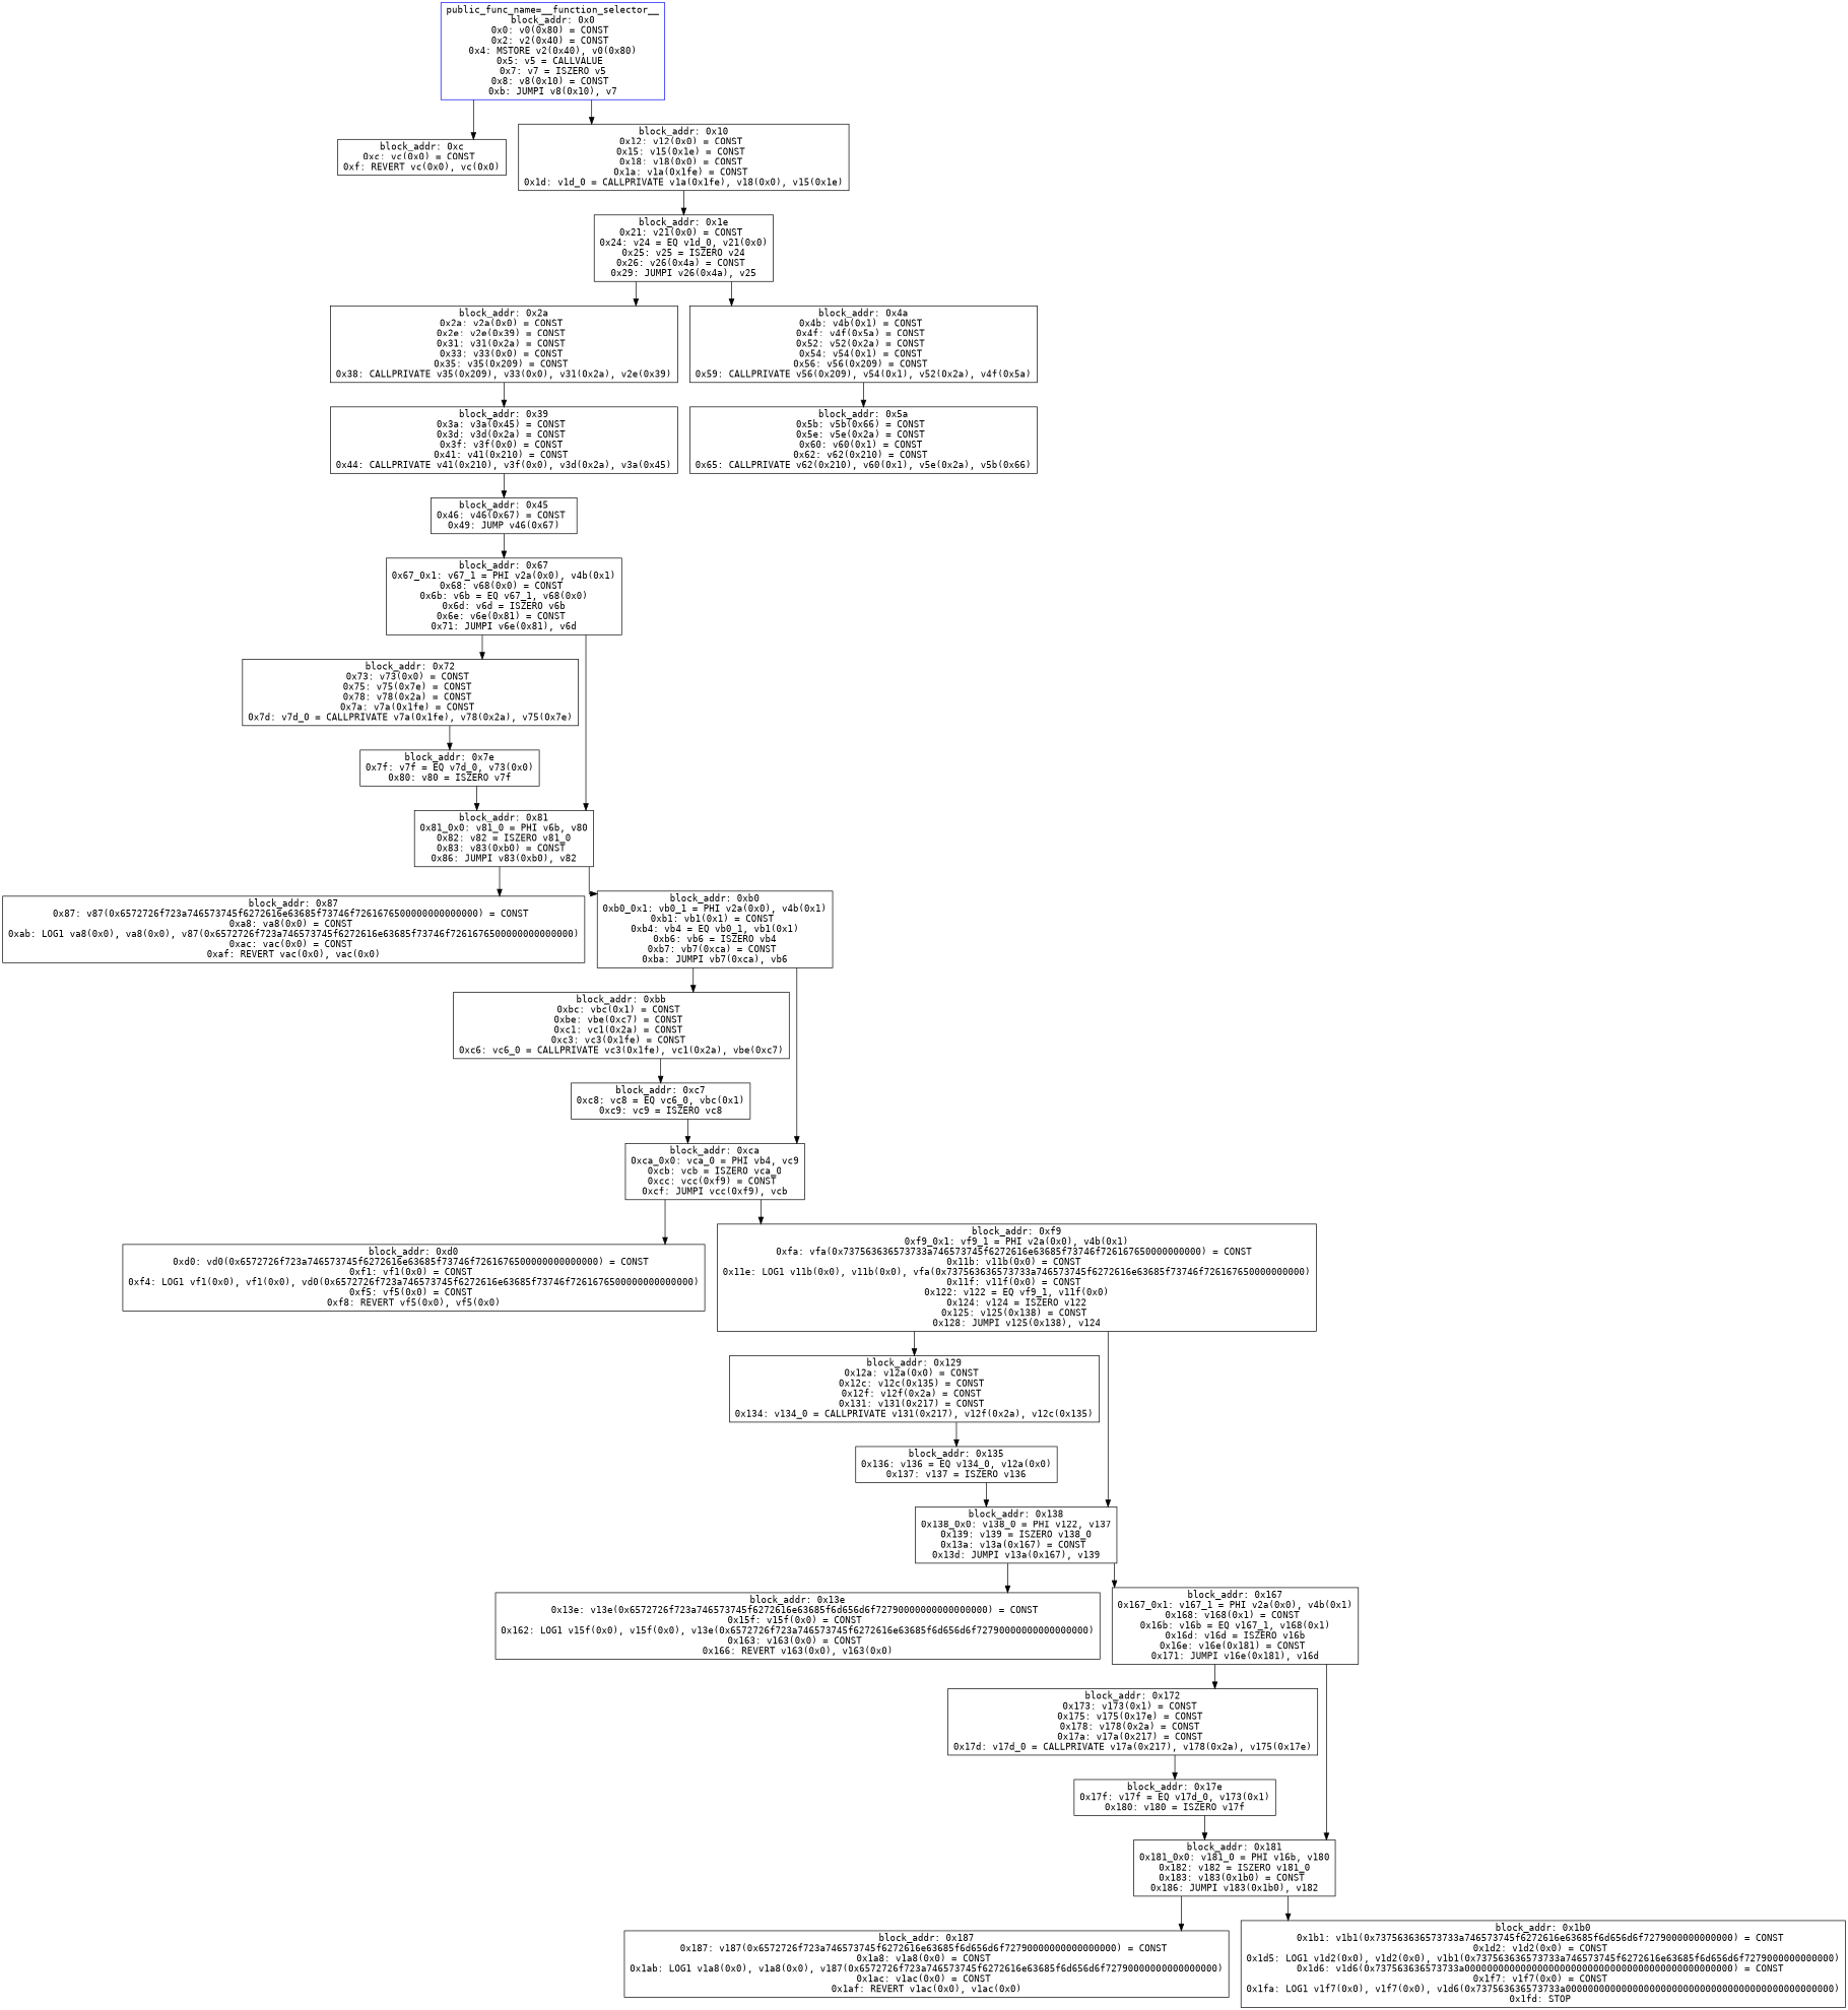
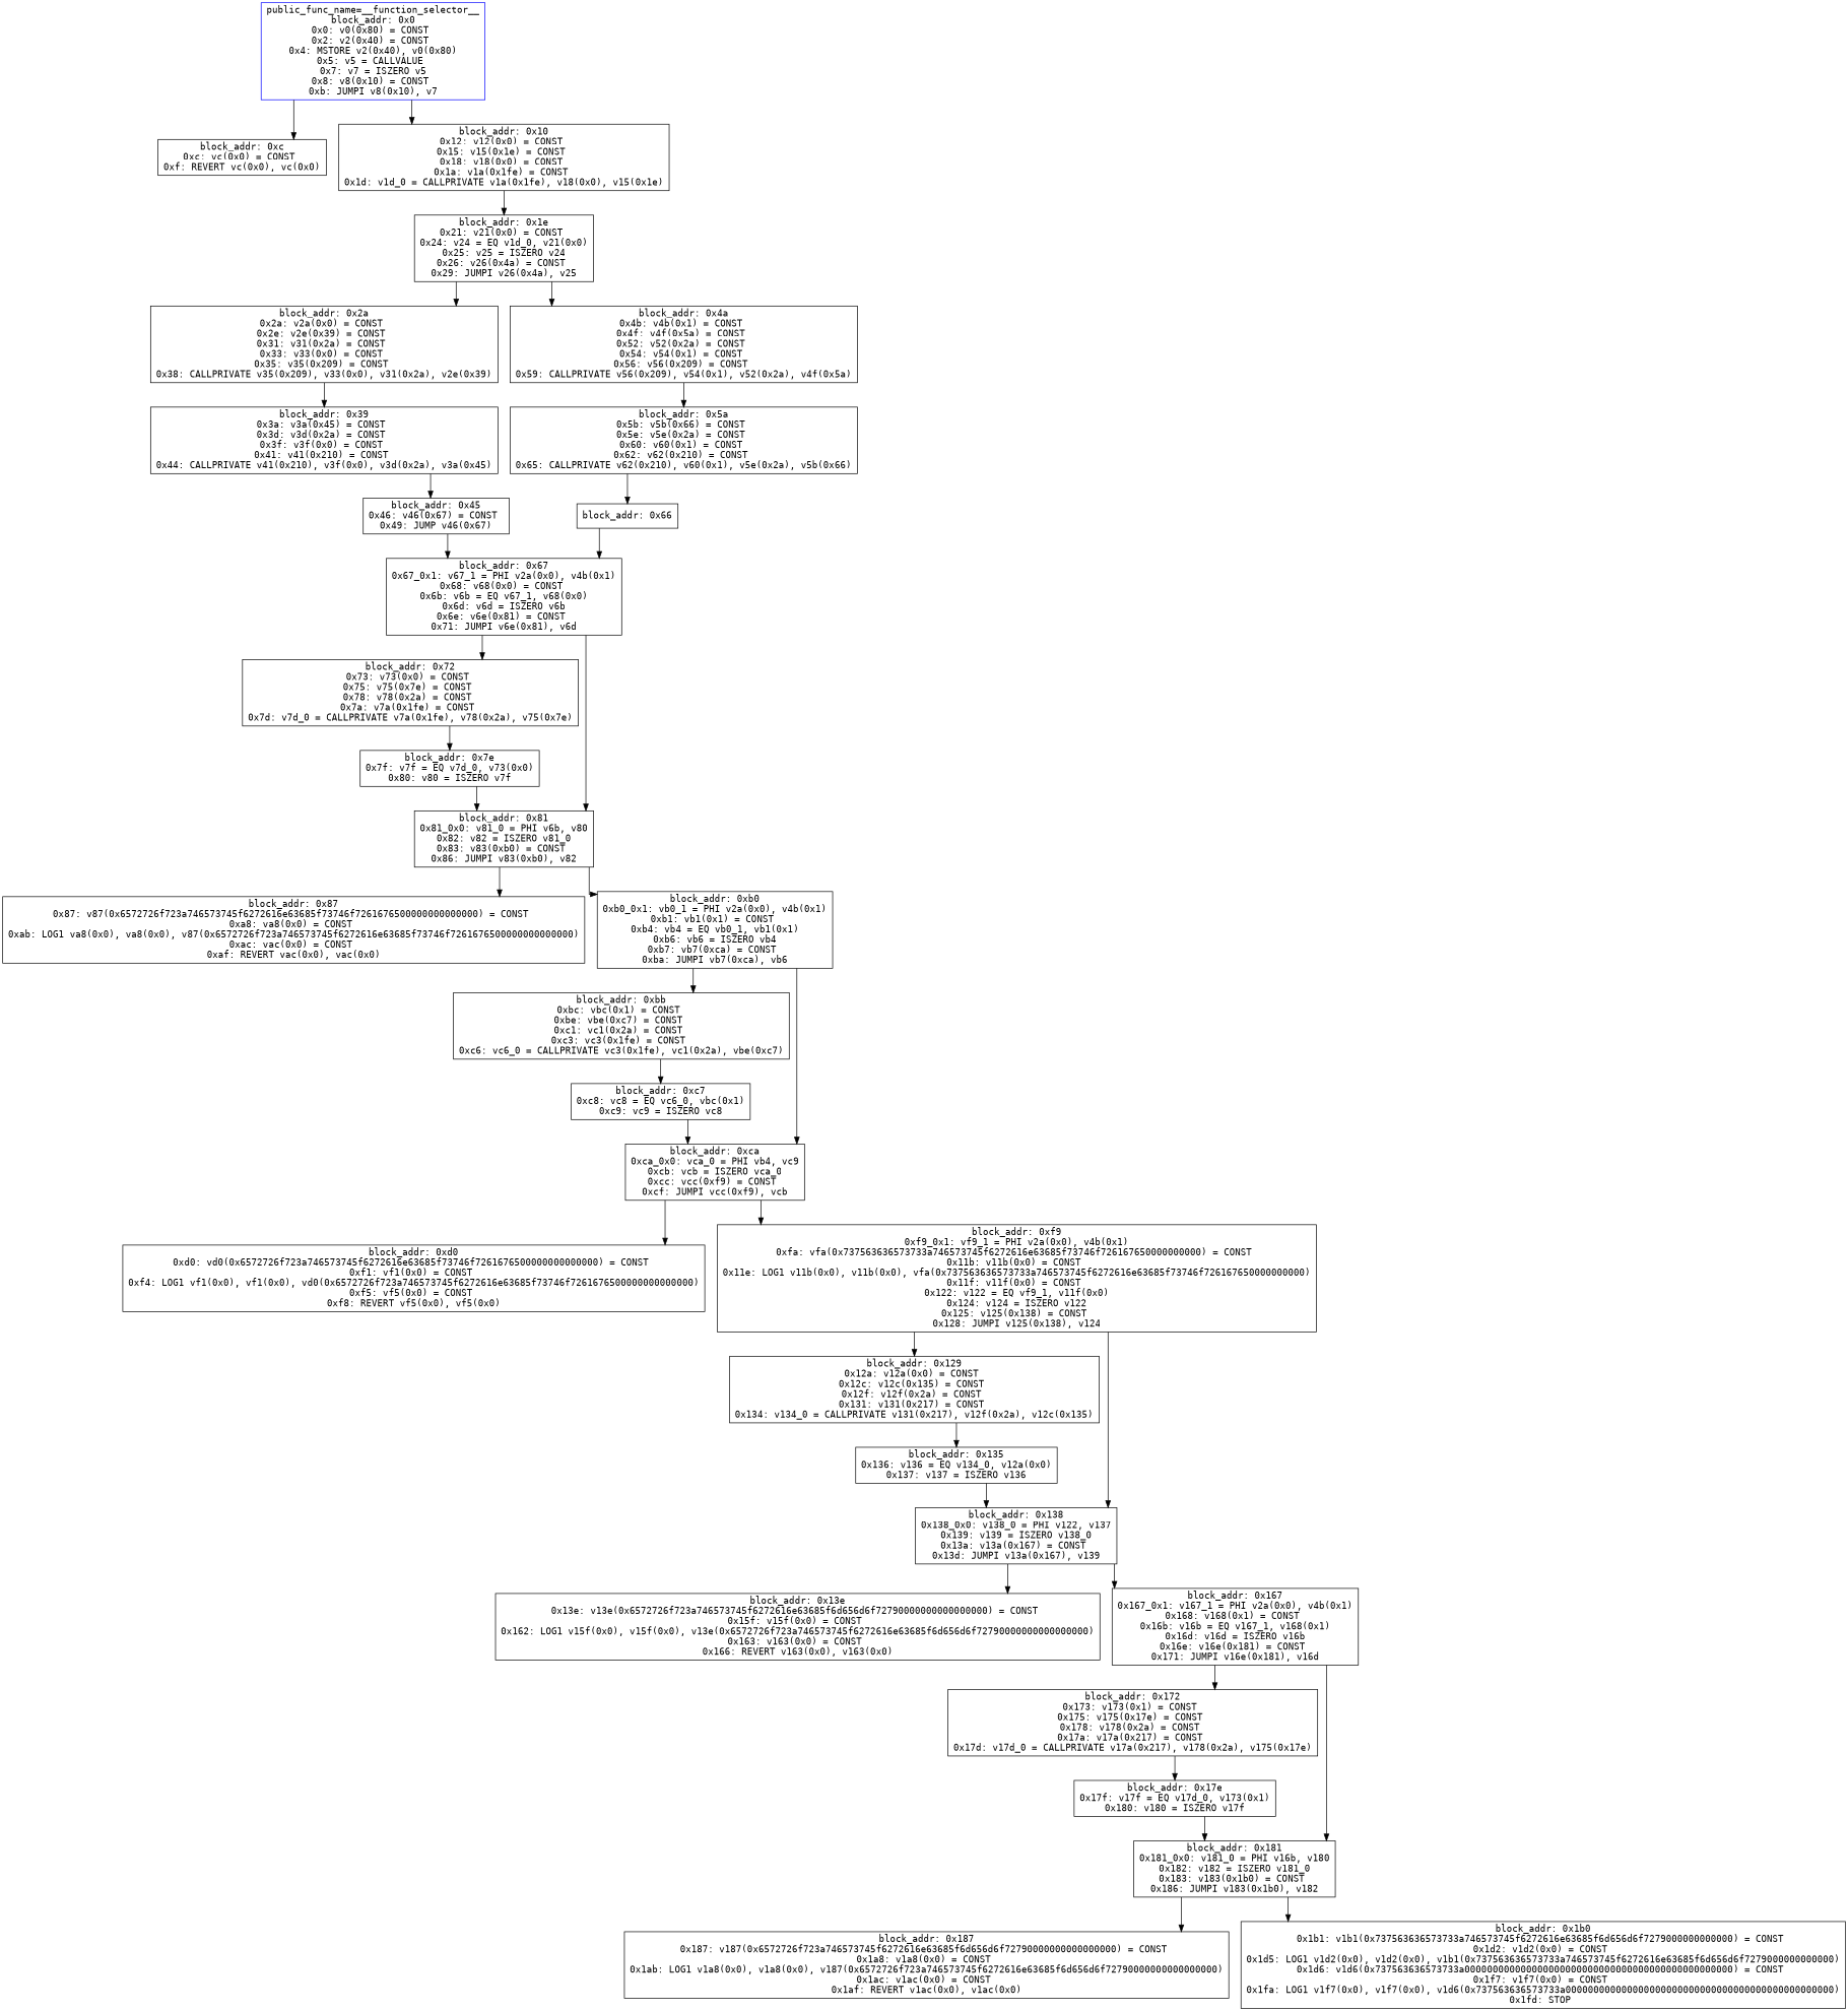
  digraph {
    splines=ortho
    fontname="DejaVu Sans Mono"
    node [color=black fontname="DejaVu Sans Mono" shape=box]
    edge [fontname="DejaVu Sans Mono"]
    n1 [color=blue label="public_func_name=__function_selector__\nblock_addr: 0x0\n0x0: v0(0x80) = CONST \n0x2: v2(0x40) = CONST \n0x4: MSTORE v2(0x40), v0(0x80)\n0x5: v5 = CALLVALUE \n0x7: v7 = ISZERO v5\n0x8: v8(0x10) = CONST \n0xb: JUMPI v8(0x10), v7"]
    n2 [label="block_addr: 0xc\n0xc: vc(0x0) = CONST \n0xf: REVERT vc(0x0), vc(0x0)"]
    n3 [label="block_addr: 0x10\n0x12: v12(0x0) = CONST \n0x15: v15(0x1e) = CONST \n0x18: v18(0x0) = CONST \n0x1a: v1a(0x1fe) = CONST \n0x1d: v1d_0 = CALLPRIVATE v1a(0x1fe), v18(0x0), v15(0x1e)"]
    n4 [label="block_addr: 0x1e\n0x21: v21(0x0) = CONST \n0x24: v24 = EQ v1d_0, v21(0x0)\n0x25: v25 = ISZERO v24\n0x26: v26(0x4a) = CONST \n0x29: JUMPI v26(0x4a), v25"]
    n5 [label="block_addr: 0x2a\n0x2a: v2a(0x0) = CONST \n0x2e: v2e(0x39) = CONST \n0x31: v31(0x2a) = CONST \n0x33: v33(0x0) = CONST \n0x35: v35(0x209) = CONST \n0x38: CALLPRIVATE v35(0x209), v33(0x0), v31(0x2a), v2e(0x39)"]
    n6 [label="block_addr: 0x4a\n0x4b: v4b(0x1) = CONST \n0x4f: v4f(0x5a) = CONST \n0x52: v52(0x2a) = CONST \n0x54: v54(0x1) = CONST \n0x56: v56(0x209) = CONST \n0x59: CALLPRIVATE v56(0x209), v54(0x1), v52(0x2a), v4f(0x5a)"]
    n7 [label="block_addr: 0x39\n0x3a: v3a(0x45) = CONST \n0x3d: v3d(0x2a) = CONST \n0x3f: v3f(0x0) = CONST \n0x41: v41(0x210) = CONST \n0x44: CALLPRIVATE v41(0x210), v3f(0x0), v3d(0x2a), v3a(0x45)"]
    n8 [label="block_addr: 0x45\n0x46: v46(0x67) = CONST \n0x49: JUMP v46(0x67)"]
    n9 [label="block_addr: 0x67\n0x67_0x1: v67_1 = PHI v2a(0x0), v4b(0x1)\n0x68: v68(0x0) = CONST \n0x6b: v6b = EQ v67_1, v68(0x0)\n0x6d: v6d = ISZERO v6b\n0x6e: v6e(0x81) = CONST \n0x71: JUMPI v6e(0x81), v6d"]
    n10 [label="block_addr: 0x5a\n0x5b: v5b(0x66) = CONST \n0x5e: v5e(0x2a) = CONST \n0x60: v60(0x1) = CONST \n0x62: v62(0x210) = CONST \n0x65: CALLPRIVATE v62(0x210), v60(0x1), v5e(0x2a), v5b(0x66)"]
+   n11 [label="block_addr: 0x66"]
    n12 [label="block_addr: 0x72\n0x73: v73(0x0) = CONST \n0x75: v75(0x7e) = CONST \n0x78: v78(0x2a) = CONST \n0x7a: v7a(0x1fe) = CONST \n0x7d: v7d_0 = CALLPRIVATE v7a(0x1fe), v78(0x2a), v75(0x7e)"]
    n13 [label="block_addr: 0x81\n0x81_0x0: v81_0 = PHI v6b, v80\n0x82: v82 = ISZERO v81_0\n0x83: v83(0xb0) = CONST \n0x86: JUMPI v83(0xb0), v82"]
    n14 [label="block_addr: 0x7e\n0x7f: v7f = EQ v7d_0, v73(0x0)\n0x80: v80 = ISZERO v7f"]
    n15 [label="block_addr: 0x87\n0x87: v87(0x6572726f723a746573745f6272616e63685f73746f7261676500000000000000) = CONST \n0xa8: va8(0x0) = CONST \n0xab: LOG1 va8(0x0), va8(0x0), v87(0x6572726f723a746573745f6272616e63685f73746f7261676500000000000000)\n0xac: vac(0x0) = CONST \n0xaf: REVERT vac(0x0), vac(0x0)"]
    n16 [label="block_addr: 0xb0\n0xb0_0x1: vb0_1 = PHI v2a(0x0), v4b(0x1)\n0xb1: vb1(0x1) = CONST \n0xb4: vb4 = EQ vb0_1, vb1(0x1)\n0xb6: vb6 = ISZERO vb4\n0xb7: vb7(0xca) = CONST \n0xba: JUMPI vb7(0xca), vb6"]
    n17 [label="block_addr: 0xbb\n0xbc: vbc(0x1) = CONST \n0xbe: vbe(0xc7) = CONST \n0xc1: vc1(0x2a) = CONST \n0xc3: vc3(0x1fe) = CONST \n0xc6: vc6_0 = CALLPRIVATE vc3(0x1fe), vc1(0x2a), vbe(0xc7)"]
    n18 [label="block_addr: 0xca\n0xca_0x0: vca_0 = PHI vb4, vc9\n0xcb: vcb = ISZERO vca_0\n0xcc: vcc(0xf9) = CONST \n0xcf: JUMPI vcc(0xf9), vcb"]
    n19 [label="block_addr: 0xc7\n0xc8: vc8 = EQ vc6_0, vbc(0x1)\n0xc9: vc9 = ISZERO vc8"]
    n20 [label="block_addr: 0xd0\n0xd0: vd0(0x6572726f723a746573745f6272616e63685f73746f7261676500000000000000) = CONST \n0xf1: vf1(0x0) = CONST \n0xf4: LOG1 vf1(0x0), vf1(0x0), vd0(0x6572726f723a746573745f6272616e63685f73746f7261676500000000000000)\n0xf5: vf5(0x0) = CONST \n0xf8: REVERT vf5(0x0), vf5(0x0)"]
    n21 [label="block_addr: 0xf9\n0xf9_0x1: vf9_1 = PHI v2a(0x0), v4b(0x1)\n0xfa: vfa(0x737563636573733a746573745f6272616e63685f73746f726167650000000000) = CONST \n0x11b: v11b(0x0) = CONST \n0x11e: LOG1 v11b(0x0), v11b(0x0), vfa(0x737563636573733a746573745f6272616e63685f73746f726167650000000000)\n0x11f: v11f(0x0) = CONST \n0x122: v122 = EQ vf9_1, v11f(0x0)\n0x124: v124 = ISZERO v122\n0x125: v125(0x138) = CONST \n0x128: JUMPI v125(0x138), v124"]
    n22 [label="block_addr: 0x129\n0x12a: v12a(0x0) = CONST \n0x12c: v12c(0x135) = CONST \n0x12f: v12f(0x2a) = CONST \n0x131: v131(0x217) = CONST \n0x134: v134_0 = CALLPRIVATE v131(0x217), v12f(0x2a), v12c(0x135)"]
    n23 [label="block_addr: 0x138\n0x138_0x0: v138_0 = PHI v122, v137\n0x139: v139 = ISZERO v138_0\n0x13a: v13a(0x167) = CONST \n0x13d: JUMPI v13a(0x167), v139"]
    n24 [label="block_addr: 0x135\n0x136: v136 = EQ v134_0, v12a(0x0)\n0x137: v137 = ISZERO v136"]
    n25 [label="block_addr: 0x13e\n0x13e: v13e(0x6572726f723a746573745f6272616e63685f6d656d6f72790000000000000000) = CONST \n0x15f: v15f(0x0) = CONST \n0x162: LOG1 v15f(0x0), v15f(0x0), v13e(0x6572726f723a746573745f6272616e63685f6d656d6f72790000000000000000)\n0x163: v163(0x0) = CONST \n0x166: REVERT v163(0x0), v163(0x0)"]
    n26 [label="block_addr: 0x167\n0x167_0x1: v167_1 = PHI v2a(0x0), v4b(0x1)\n0x168: v168(0x1) = CONST \n0x16b: v16b = EQ v167_1, v168(0x1)\n0x16d: v16d = ISZERO v16b\n0x16e: v16e(0x181) = CONST \n0x171: JUMPI v16e(0x181), v16d"]
    n27 [label="block_addr: 0x172\n0x173: v173(0x1) = CONST \n0x175: v175(0x17e) = CONST \n0x178: v178(0x2a) = CONST \n0x17a: v17a(0x217) = CONST \n0x17d: v17d_0 = CALLPRIVATE v17a(0x217), v178(0x2a), v175(0x17e)"]
    n28 [label="block_addr: 0x181\n0x181_0x0: v181_0 = PHI v16b, v180\n0x182: v182 = ISZERO v181_0\n0x183: v183(0x1b0) = CONST \n0x186: JUMPI v183(0x1b0), v182"]
    n29 [label="block_addr: 0x17e\n0x17f: v17f = EQ v17d_0, v173(0x1)\n0x180: v180 = ISZERO v17f"]
    n30 [label="block_addr: 0x187\n0x187: v187(0x6572726f723a746573745f6272616e63685f6d656d6f72790000000000000000) = CONST \n0x1a8: v1a8(0x0) = CONST \n0x1ab: LOG1 v1a8(0x0), v1a8(0x0), v187(0x6572726f723a746573745f6272616e63685f6d656d6f72790000000000000000)\n0x1ac: v1ac(0x0) = CONST \n0x1af: REVERT v1ac(0x0), v1ac(0x0)"]
    n31 [label="block_addr: 0x1b0\n0x1b1: v1b1(0x737563636573733a746573745f6272616e63685f6d656d6f7279000000000000) = CONST \n0x1d2: v1d2(0x0) = CONST \n0x1d5: LOG1 v1d2(0x0), v1d2(0x0), v1b1(0x737563636573733a746573745f6272616e63685f6d656d6f7279000000000000)\n0x1d6: v1d6(0x737563636573733a000000000000000000000000000000000000000000000000) = CONST \n0x1f7: v1f7(0x0) = CONST \n0x1fa: LOG1 v1f7(0x0), v1f7(0x0), v1d6(0x737563636573733a000000000000000000000000000000000000000000000000)\n0x1fd: STOP "]
    n1 -> n2
    n1 -> n3
    n3 -> n4
    n4 -> n5
    n4 -> n6
    n5 -> n7
    n6 -> n10
    n7 -> n8
    n8 -> n9
    n9 -> n12
    n9 -> n13
+   n10 -> n11
+   n11 -> n9
    n12 -> n14
    n13 -> n15
    n13 -> n16
    n14 -> n13
    n16 -> n17
    n16 -> n18
    n17 -> n19
    n18 -> n20
    n18 -> n21
    n19 -> n18
    n21 -> n22
    n21 -> n23
    n22 -> n24
    n23 -> n25
    n23 -> n26
    n24 -> n23
    n26 -> n27
    n26 -> n28
    n27 -> n29
    n28 -> n30
    n28 -> n31
    n29 -> n28
  }
